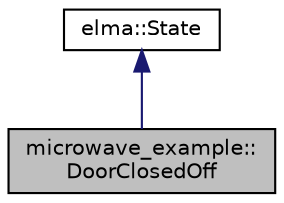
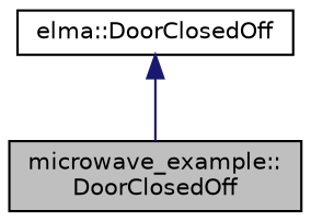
  digraph {
    node [color=black fontname=Helvetica fontsize=10 shape=record style=filled]
    n1 [fillcolor=grey75 fontcolor=black height=0.2 label="microwave_example::\lDoorClosedOff" width=0.4]
-   n2 [fillcolor=white height=0.2 label="elma::State" width=0.4]
+   n2 [fillcolor=white height=0.2 label="elma::DoorClosedOff" width=0.4]
    n2 -> n1 [color=midnightblue dir=back fontname=Helvetica fontsize=10 labelfontname=Helvetica labelfontsize=10 style=solid]
  }
